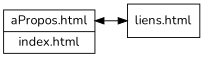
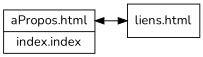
  digraph {
    rankdir=LR
    fontname=Nunito
    node [shape=record fontname=Nunito]
-   n1 [label="<f0> aPropos.html |<f1> index.html"]
+   n1 [label="<f0> aPropos.html |<f1> index.index"]
    n2 [label="<f0> liens.html"]
    n1 -> n2 [dir=both tailport=f0 fontname=Nunito]
  }
